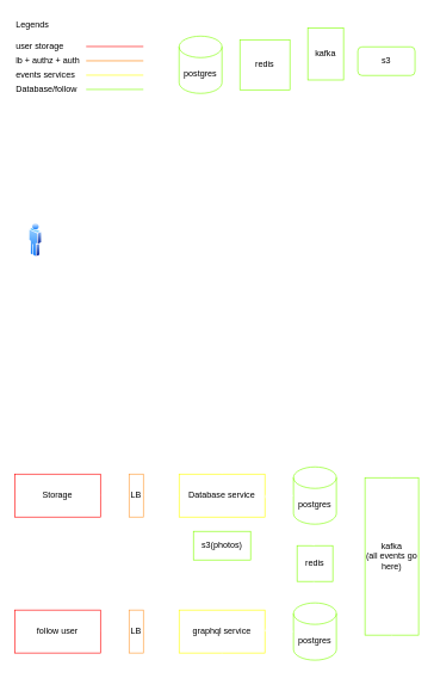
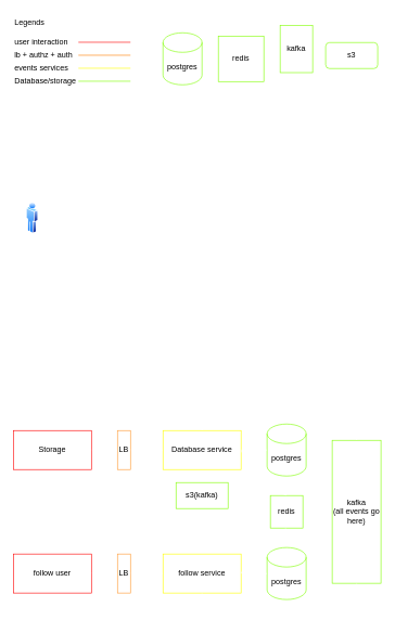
  <mxCell id="0" />
  <mxCell id="1" parent="0" />
  <mxCell id="2" value="Storage" style="rounded=0;whiteSpace=wrap;html=1;fillColor=none;strokeColor=#FF0000;" parent="1" vertex="1"><mxGeometry x="20" y="662" width="120" height="60" as="geometry" /></mxCell>
  <mxCell id="3" value="" style="edgeStyle=orthogonalEdgeStyle;curved=1;html=1;strokeColor=#FFFFFF;fontSize=12;fillColor=#FF0000;" parent="1" source="4" edge="1"><mxGeometry relative="1" as="geometry"><mxPoint x="310" y="742" as="targetPoint" /></mxGeometry></mxCell>
  <mxCell id="4" value="Database service" style="rounded=0;whiteSpace=wrap;html=1;fillColor=none;strokeColor=#FFFF00;" parent="1" vertex="1"><mxGeometry x="250" y="662" width="120" height="60" as="geometry" /></mxCell>
  <mxCell id="5" value="LB" style="rounded=0;whiteSpace=wrap;html=1;fillColor=none;strokeColor=#FF9933;" parent="1" vertex="1"><mxGeometry x="180" y="662" width="20" height="60" as="geometry" /></mxCell>
  <mxCell id="6" value="Legends" style="text;html=1;strokeColor=none;fillColor=none;align=left;verticalAlign=middle;whiteSpace=wrap;rounded=0;fontSize=12;" parent="1" vertex="1"><mxGeometry x="20" y="20" width="60" height="30" as="geometry" /></mxCell>
- <mxCell id="7" value="user storage" style="text;html=1;strokeColor=none;fillColor=none;align=left;verticalAlign=middle;whiteSpace=wrap;rounded=0;fontSize=12;" parent="1" vertex="1"><mxGeometry x="20" y="50" width="100" height="30" as="geometry" /></mxCell>
+ <mxCell id="7" value="user interaction" style="text;html=1;strokeColor=none;fillColor=none;align=left;verticalAlign=middle;whiteSpace=wrap;rounded=0;fontSize=12;" parent="1" vertex="1"><mxGeometry x="20" y="50" width="100" height="30" as="geometry" /></mxCell>
  <mxCell id="8" value="" style="endArrow=none;html=1;fontSize=12;fillColor=#FF0000;strokeColor=#FF0000;" parent="1" edge="1"><mxGeometry width="50" height="50" relative="1" as="geometry"><mxPoint x="120" y="64.5" as="sourcePoint" /><mxPoint x="200" y="64.5" as="targetPoint" /></mxGeometry></mxCell>
  <mxCell id="9" value="lb + authz + auth" style="text;html=1;strokeColor=none;fillColor=none;align=left;verticalAlign=middle;whiteSpace=wrap;rounded=0;fontSize=12;" parent="1" vertex="1"><mxGeometry x="20" y="70" width="100" height="30" as="geometry" /></mxCell>
  <mxCell id="10" value="" style="endArrow=none;html=1;fontSize=12;fillColor=#FF0000;strokeColor=#FF8000;" parent="1" edge="1"><mxGeometry width="50" height="50" relative="1" as="geometry"><mxPoint x="120" y="84.5" as="sourcePoint" /><mxPoint x="200" y="84.5" as="targetPoint" /></mxGeometry></mxCell>
  <mxCell id="11" value="events services" style="text;html=1;strokeColor=none;fillColor=none;align=left;verticalAlign=middle;whiteSpace=wrap;rounded=0;fontSize=12;" parent="1" vertex="1"><mxGeometry x="20" y="90" width="100" height="30" as="geometry" /></mxCell>
  <mxCell id="12" value="" style="endArrow=none;html=1;fontSize=12;fillColor=#FF0000;strokeColor=#FFFF00;" parent="1" edge="1"><mxGeometry width="50" height="50" relative="1" as="geometry"><mxPoint x="120" y="104.5" as="sourcePoint" /><mxPoint x="200" y="104.5" as="targetPoint" /></mxGeometry></mxCell>
- <mxCell id="13" value="Database/follow" style="text;html=1;strokeColor=none;fillColor=none;align=left;verticalAlign=middle;whiteSpace=wrap;rounded=0;fontSize=12;" parent="1" vertex="1"><mxGeometry x="20" y="110" width="100" height="30" as="geometry" /></mxCell>
+ <mxCell id="13" value="Database/storage" style="text;html=1;strokeColor=none;fillColor=none;align=left;verticalAlign=middle;whiteSpace=wrap;rounded=0;fontSize=12;" parent="1" vertex="1"><mxGeometry x="20" y="110" width="100" height="30" as="geometry" /></mxCell>
  <mxCell id="14" value="" style="endArrow=none;html=1;fontSize=12;fillColor=#FF0000;strokeColor=#80FF00;" parent="1" edge="1"><mxGeometry width="50" height="50" relative="1" as="geometry"><mxPoint x="120" y="124.5" as="sourcePoint" /><mxPoint x="200" y="124.5" as="targetPoint" /></mxGeometry></mxCell>
  <mxCell id="15" value="postgres" style="shape=cylinder3;whiteSpace=wrap;html=1;boundedLbl=1;backgroundOutline=1;size=15;strokeColor=#80FF00;fontSize=12;fillColor=none;" parent="1" vertex="1"><mxGeometry x="410" y="652" width="60" height="80" as="geometry" /></mxCell>
  <mxCell id="16" value="redis" style="whiteSpace=wrap;html=1;aspect=fixed;strokeColor=#80FF00;fontSize=12;fillColor=none;" parent="1" vertex="1"><mxGeometry x="415" y="762" width="50" height="50" as="geometry" /></mxCell>
  <mxCell id="17" value="follow user" style="rounded=0;whiteSpace=wrap;html=1;fillColor=none;strokeColor=#FF0000;" parent="1" vertex="1"><mxGeometry x="20" y="852" width="120" height="60" as="geometry" /></mxCell>
- <mxCell id="18" value="graphql service" style="rounded=0;whiteSpace=wrap;html=1;fillColor=none;strokeColor=#FFFF00;" parent="1" vertex="1"><mxGeometry x="250" y="852" width="120" height="60" as="geometry" /></mxCell>
+ <mxCell id="18" value="follow service" style="rounded=0;whiteSpace=wrap;html=1;fillColor=none;strokeColor=#FFFF00;" parent="1" vertex="1"><mxGeometry x="250" y="852" width="120" height="60" as="geometry" /></mxCell>
  <mxCell id="19" value="LB" style="rounded=0;whiteSpace=wrap;html=1;fillColor=none;strokeColor=#FF9933;" parent="1" vertex="1"><mxGeometry x="180" y="852" width="20" height="60" as="geometry" /></mxCell>
  <mxCell id="20" value="postgres" style="shape=cylinder3;whiteSpace=wrap;html=1;boundedLbl=1;backgroundOutline=1;size=15;strokeColor=#80FF00;fontSize=12;fillColor=none;" parent="1" vertex="1"><mxGeometry x="410" y="842" width="60" height="80" as="geometry" /></mxCell>
- <mxCell id="21" value="kafka&lt;br&gt;(all events go here)" style="rounded=0;whiteSpace=wrap;html=1;strokeColor=#80FF00;fontSize=12;fillColor=none;" parent="1" vertex="1"><mxGeometry x="510" y="667" width="75" height="220" as="geometry" /></mxCell>
+ <mxCell id="21" value="kafka&lt;br&gt;(all events go here)" style="rounded=0;whiteSpace=wrap;html=1;strokeColor=#80FF00;fontSize=12;fillColor=none;" parent="1" vertex="1"><mxGeometry x="510" y="677" width="75" height="220" as="geometry" /></mxCell>
  <mxCell id="22" value="" style="endArrow=classic;startArrow=classic;html=1;strokeColor=#FFFFFF;fontSize=12;fillColor=#FF0000;curved=1;" parent="1" edge="1"><mxGeometry width="50" height="50" relative="1" as="geometry"><mxPoint x="140" y="691.5" as="sourcePoint" /><mxPoint x="180" y="692" as="targetPoint" /></mxGeometry></mxCell>
  <mxCell id="23" value="" style="endArrow=classic;startArrow=classic;html=1;strokeColor=#FFFFFF;fontSize=12;fillColor=#FF0000;curved=1;" parent="1" edge="1"><mxGeometry width="50" height="50" relative="1" as="geometry"><mxPoint x="140" y="881.5" as="sourcePoint" /><mxPoint x="180" y="882" as="targetPoint" /></mxGeometry></mxCell>
  <mxCell id="24" value="" style="endArrow=classic;startArrow=classic;html=1;strokeColor=#FFFFFF;fontSize=12;fillColor=#FF0000;curved=1;entryX=0;entryY=0.5;entryDx=0;entryDy=0;" parent="1" target="4" edge="1"><mxGeometry width="50" height="50" relative="1" as="geometry"><mxPoint x="200" y="691.5" as="sourcePoint" /><mxPoint x="240" y="692" as="targetPoint" /></mxGeometry></mxCell>
  <mxCell id="25" value="" style="endArrow=classic;startArrow=classic;html=1;strokeColor=#FFFFFF;fontSize=12;fillColor=#FF0000;curved=1;entryX=0;entryY=0.5;entryDx=0;entryDy=0;" parent="1" target="18" edge="1"><mxGeometry width="50" height="50" relative="1" as="geometry"><mxPoint x="200" y="881.5" as="sourcePoint" /><mxPoint x="240" y="882" as="targetPoint" /></mxGeometry></mxCell>
  <mxCell id="26" value="" style="endArrow=classic;startArrow=classic;html=1;strokeColor=#FFFFFF;fontSize=12;fillColor=#FF0000;curved=1;exitX=0.5;exitY=0;exitDx=0;exitDy=0;entryX=0.5;entryY=0;entryDx=0;entryDy=0;edgeStyle=orthogonalEdgeStyle;" parent="1" source="4" target="21" edge="1"><mxGeometry width="50" height="50" relative="1" as="geometry"><mxPoint x="310" y="642" as="sourcePoint" /><mxPoint x="450" y="632" as="targetPoint" /><Array as="points"><mxPoint x="310" y="632" /><mxPoint x="548" y="632" /></Array></mxGeometry></mxCell>
  <mxCell id="27" value="" style="endArrow=classic;startArrow=classic;html=1;strokeColor=#FFFFFF;fontSize=12;fillColor=#FF0000;curved=1;" parent="1" edge="1"><mxGeometry width="50" height="50" relative="1" as="geometry"><mxPoint x="370" y="691.5" as="sourcePoint" /><mxPoint x="410" y="692" as="targetPoint" /></mxGeometry></mxCell>
  <mxCell id="28" value="" style="endArrow=classic;startArrow=classic;html=1;strokeColor=#FFFFFF;fontSize=12;fillColor=#FF0000;curved=1;entryX=0.5;entryY=0;entryDx=0;entryDy=0;exitX=1;exitY=0.5;exitDx=0;exitDy=0;" parent="1" source="4" target="16" edge="1"><mxGeometry width="50" height="50" relative="1" as="geometry"><mxPoint x="365" y="702" as="sourcePoint" /><mxPoint x="415" y="702.5" as="targetPoint" /></mxGeometry></mxCell>
  <mxCell id="29" value="" style="endArrow=classic;startArrow=classic;html=1;strokeColor=#FFFFFF;fontSize=12;fillColor=#FF0000;curved=1;entryX=0;entryY=0.5;entryDx=0;entryDy=0;exitX=1;exitY=0.5;exitDx=0;exitDy=0;" parent="1" source="18" edge="1"><mxGeometry width="50" height="50" relative="1" as="geometry"><mxPoint x="390" y="812" as="sourcePoint" /><mxPoint x="440" y="812.5" as="targetPoint" /></mxGeometry></mxCell>
  <mxCell id="30" value="" style="endArrow=classic;startArrow=classic;html=1;strokeColor=#FFFFFF;fontSize=12;fillColor=#FF0000;curved=1;" parent="1" edge="1"><mxGeometry width="50" height="50" relative="1" as="geometry"><mxPoint x="370" y="881.5" as="sourcePoint" /><mxPoint x="410" y="882" as="targetPoint" /></mxGeometry></mxCell>
  <mxCell id="31" value="" style="endArrow=open;startArrow=classic;html=1;strokeColor=#FFFFFF;fontSize=12;fillColor=#FF0000;curved=1;entryX=0.5;entryY=1;entryDx=0;entryDy=0;exitX=0.5;exitY=1;exitDx=0;exitDy=0;edgeStyle=orthogonalEdgeStyle;" parent="1" source="18" target="21" edge="1"><mxGeometry width="50" height="50" relative="1" as="geometry"><mxPoint x="300" y="942" as="sourcePoint" /><mxPoint x="350" y="942.5" as="targetPoint" /><Array as="points"><mxPoint x="310" y="952" /><mxPoint x="548" y="952" /></Array></mxGeometry></mxCell>
  <mxCell id="32" value="postgres" style="shape=cylinder3;whiteSpace=wrap;html=1;boundedLbl=1;backgroundOutline=1;size=15;strokeColor=#80FF00;fontSize=12;fillColor=none;" parent="1" vertex="1"><mxGeometry x="250" y="50" width="60" height="80" as="geometry" /></mxCell>
  <mxCell id="33" value="redis" style="whiteSpace=wrap;html=1;aspect=fixed;strokeColor=#80FF00;fontSize=12;fillColor=none;" parent="1" vertex="1"><mxGeometry x="335" y="55" width="70" height="70" as="geometry" /></mxCell>
  <mxCell id="34" value="kafka" style="rounded=0;whiteSpace=wrap;html=1;strokeColor=#80FF00;fontSize=12;fillColor=none;" parent="1" vertex="1"><mxGeometry x="430" y="38.75" width="50" height="72.5" as="geometry" /></mxCell>
  <mxCell id="35" value="s3" style="whiteSpace=wrap;html=1;fillColor=none;strokeColor=#80FF00;rounded=1;" parent="1" vertex="1"><mxGeometry x="500" y="65" width="80" height="40" as="geometry" /></mxCell>
- <mxCell id="36" value="s3(photos)" style="rounded=0;whiteSpace=wrap;html=1;fillColor=none;strokeColor=#80FF00;" parent="1" vertex="1"><mxGeometry x="270" y="742" width="80" height="40" as="geometry" /></mxCell>
+ <mxCell id="36" value="s3(kafka)" style="rounded=0;whiteSpace=wrap;html=1;fillColor=none;strokeColor=#80FF00;" parent="1" vertex="1"><mxGeometry x="270" y="742" width="80" height="40" as="geometry" /></mxCell>
  <mxCell id="37" value="" style="aspect=fixed;perimeter=ellipsePerimeter;html=1;align=center;shadow=0;dashed=0;spacingTop=3;image;image=img/lib/active_directory/user.svg;fontSize=18;" parent="1" vertex="1"><mxGeometry x="40" y="310" width="18.5" height="50" as="geometry" /></mxCell>
